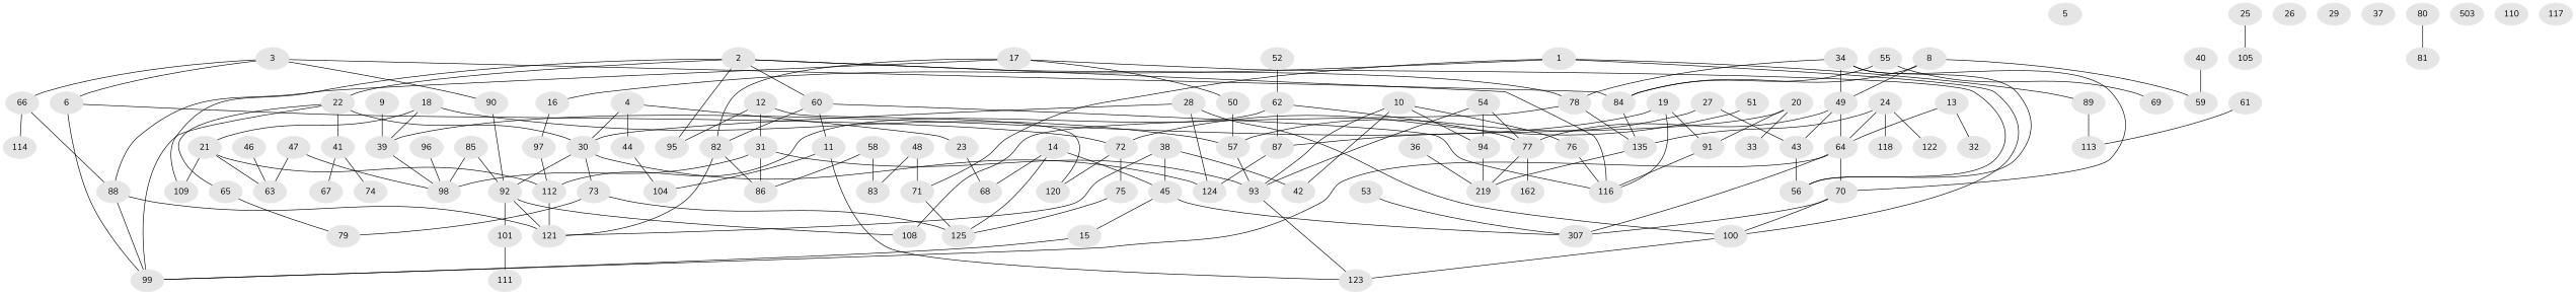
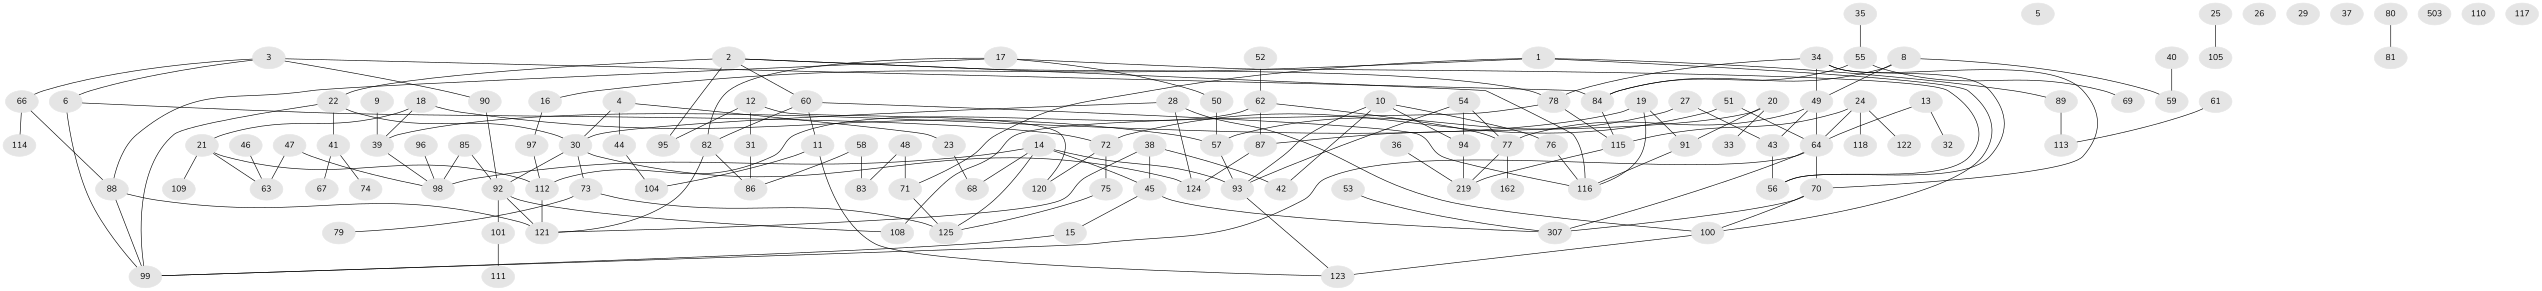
  graph {
    fontname=Nunito
    node [color=gray90 fontname=Nunito style=filled]
    edge [fontname=Nunito]
    1
    16
    71
    89
    100
    97
    125
    113
    123
    2
    22
    60
    78
    95
    109
    116
    30
    99
    41
-   65
    11
    82
-   115 [label=135]
+   115
    108
    3
    6
    66
    84
    90
    72
    88
    114
    92
    4
    23
    44
    68
    124
    73
    104
    5
    120
    75
    47
    63
    98
    8
    49
    59
    43
    56
    64
    77
    9
    39
    10
    42
    76
    93
    94
    n61 [label=219]
    12
    31
    86
    13
    32
    70
    n68 [label=307]
    14
    45
    15
    112
    17
    50
    57
    121
    18
    21
    19
    91
    20
    33
    87
    67
    74
    79
    24
    118
    122
    25
    105
    26
    27
    28
    29
    101
    34
+   35
    55
    69
    36
    37
    38
    40
    46
    48
    83
    n108 [label=162]
    51
    52
    62
    53
    54
    58
    61
    85
    80
    81
    111
    96
    n121 [label=503]
    110
    117
    1 -- 16
    1 -- 71
    1 -- 89
    1 -- 100
    16 -- 97
    71 -- 125
    89 -- 113
    100 -- 123
    97 -- 112
    2 -- 22
    2 -- 60
    2 -- 78
    2 -- 95
-   2 -- 109
    2 -- 116
    22 -- 30
    22 -- 99
    22 -- 41
-   22 -- 65
    60 -- 116
    60 -- 11
    60 -- 82
    78 -- 115
    78 -- 108
    30 -- 92
    30 -- 124
    30 -- 73
    41 -- 67
    41 -- 74
-   65 -- 79
    11 -- 123
    11 -- 104
    82 -- 86
    82 -- 121
    115 -- n61
    3 -- 6
    3 -- 66
    3 -- 84
    3 -- 90
    6 -- 99
    6 -- 72
    66 -- 88
    66 -- 114
    84 -- 115
    90 -- 92
    72 -- 120
    72 -- 75
    88 -- 99
    88 -- 121
    92 -- 108
    92 -- 121
    92 -- 101
    4 -- 30
    4 -- 23
    4 -- 44
    23 -- 68
    44 -- 104
    73 -- 125
    73 -- 79
    75 -- 125
    47 -- 63
    47 -- 98
    8 -- 84
    8 -- 49
    8 -- 59
    49 -- 43
    49 -- 64
    49 -- 77
    43 -- 56
    64 -- 99
    64 -- 70
    64 -- n68
    77 -- n61
    77 -- n108
    9 -- 39
    39 -- 98
    10 -- 42
    10 -- 76
    10 -- 93
    10 -- 94
    76 -- 116
    93 -- 123
    94 -- n61
    12 -- 95
    12 -- 120
    12 -- 31
-   31 -- 98
+   14 -- 98
    31 -- 86
    13 -- 64
    13 -- 32
    70 -- 100
    70 -- n68
    14 -- 125
    14 -- 68
-   31 -- 93
+   14 -- 93
    14 -- 45
    45 -- n68
    45 -- 15
    15 -- 99
    112 -- 121
    17 -- 82
    17 -- 88
    17 -- 56
    17 -- 50
    50 -- 57
    57 -- 93
    18 -- 39
    18 -- 57
    18 -- 21
    21 -- 109
    21 -- 63
    21 -- 112
    19 -- 116
    19 -- 39
    19 -- 91
    91 -- 116
    20 -- 91
    20 -- 33
    20 -- 87
    87 -- 124
    24 -- 115
    24 -- 64
    24 -- 118
    24 -- 122
    25 -- 105
    27 -- 43
    27 -- 57
    28 -- 100
    28 -- 30
    28 -- 124
    101 -- 111
    34 -- 78
    34 -- 49
    34 -- 56
    34 -- 70
+   35 -- 55
    55 -- 84
    55 -- 69
    36 -- n61
    38 -- 42
    38 -- 45
    38 -- 121
    40 -- 59
    46 -- 63
    48 -- 71
    48 -- 83
    51 -- 72
+   51 -- 64
    52 -- 62
    62 -- 77
    62 -- 112
    62 -- 87
    53 -- n68
    54 -- 77
    54 -- 93
    54 -- 94
    58 -- 86
    58 -- 83
    61 -- 113
    85 -- 92
    85 -- 98
    80 -- 81
    96 -- 98
  }
